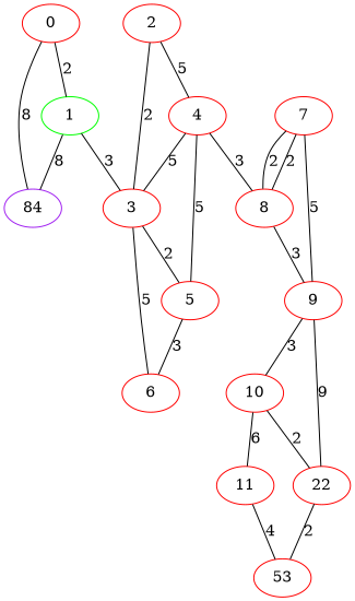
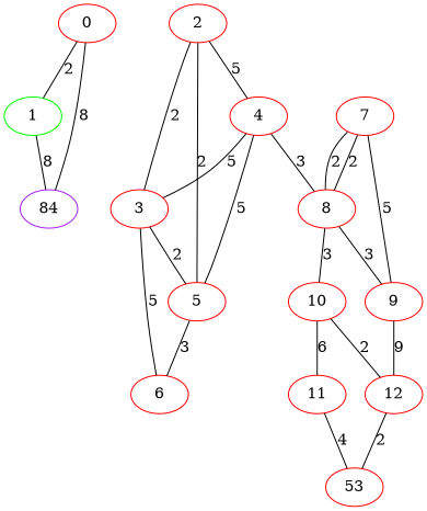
  graph {
    node [color=red weight=1]
    1 [color=green weight=2]
    0
    n3 [color=purple label=84 weight=4]
    3
    2
    4
    5
    6
    8
    7
    9
    10
-   12 [label=22]
+   12
    11
    n15 [label=53]
    1 -- n3 [label=8]
-   1 -- 3 [label=3]
    0 -- 1 [label=2]
    0 -- n3 [label=8]
    3 -- 5 [label=2]
    3 -- 6 [label=5]
    2 -- 3 [label=2]
    2 -- 4 [label=5]
+   2 -- 5 [label=2]
    4 -- 3 [label=5]
    4 -- 5 [label=5]
    4 -- 8 [label=3]
    5 -- 6 [label=3]
    8 -- 9 [label=3]
    7 -- 8 [label=2]
    7 -- 8 [label=2]
    7 -- 9 [label=5]
-   9 -- 10 [label=3]
+   8 -- 10 [label=3]
    9 -- 12 [label=9]
    10 -- 12 [label=2]
    10 -- 11 [label=6]
    12 -- n15 [label=2]
    11 -- n15 [label=4]
  }
